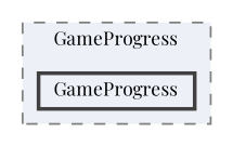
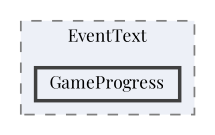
  digraph {
    compound=true
    fontname="Playfair Display"
    n1 [color=grey25 fillcolor="#edf0f7" fontname="Playfair Display" fontsize=10 height=0.2 label=GameProgress shape=box style="filled,bold" width=0.4]
    subgraph cluster_1 {
      bgcolor="#edf0f7"
      fontsize=10
-     label=GameProgress
+     label=EventText
      pencolor=grey50
      style="filled,dashed"
      n1
    }
  }
